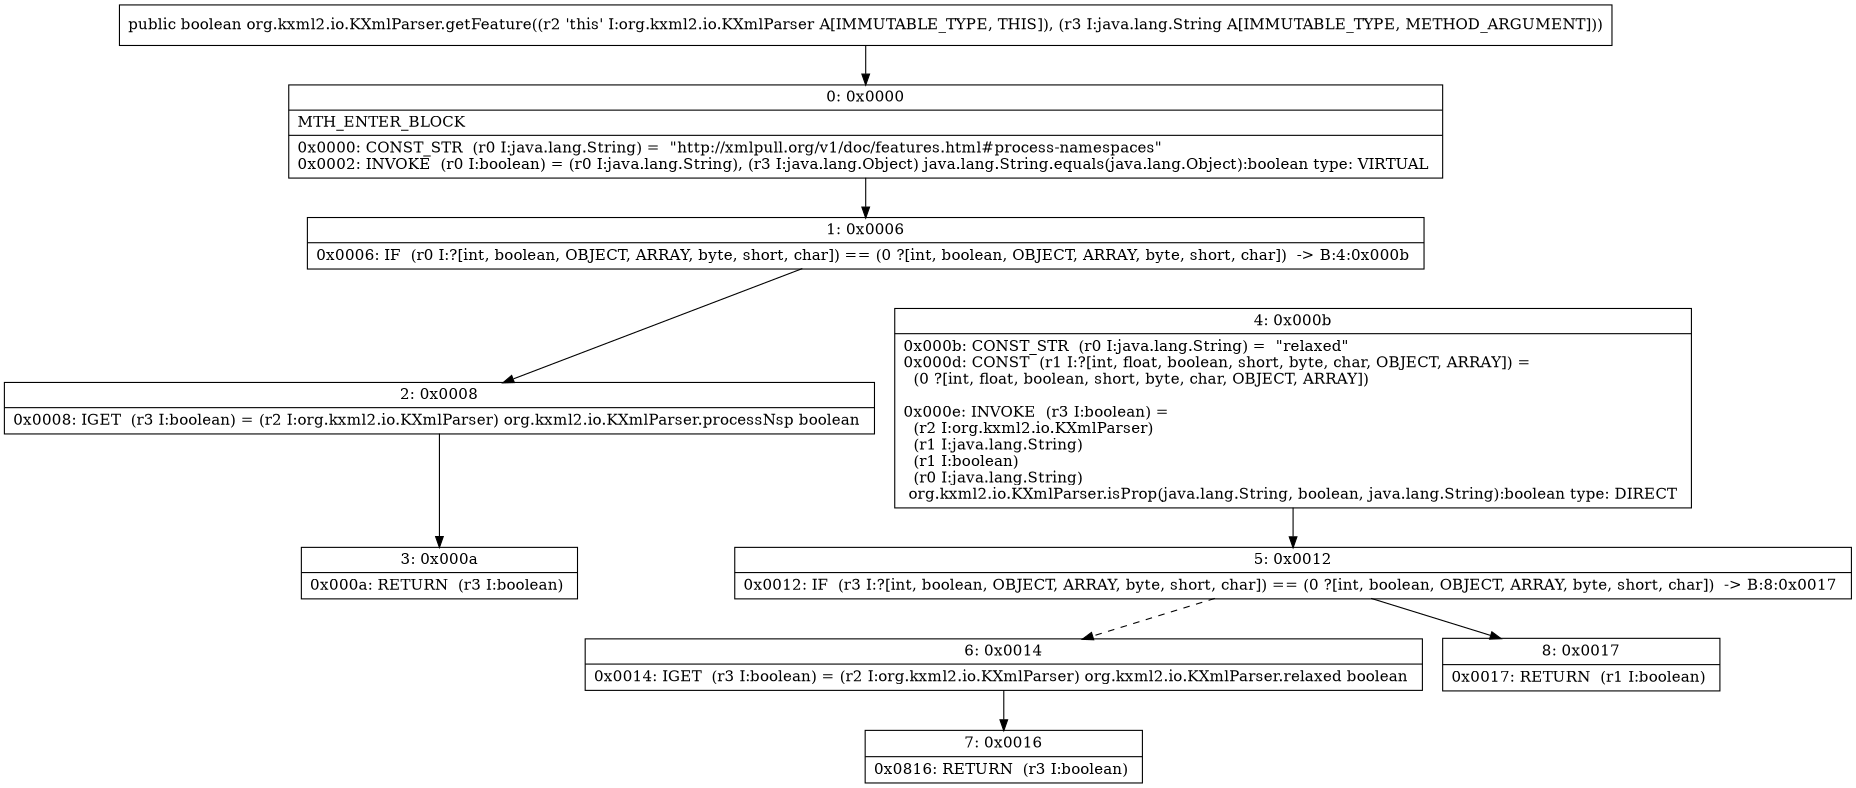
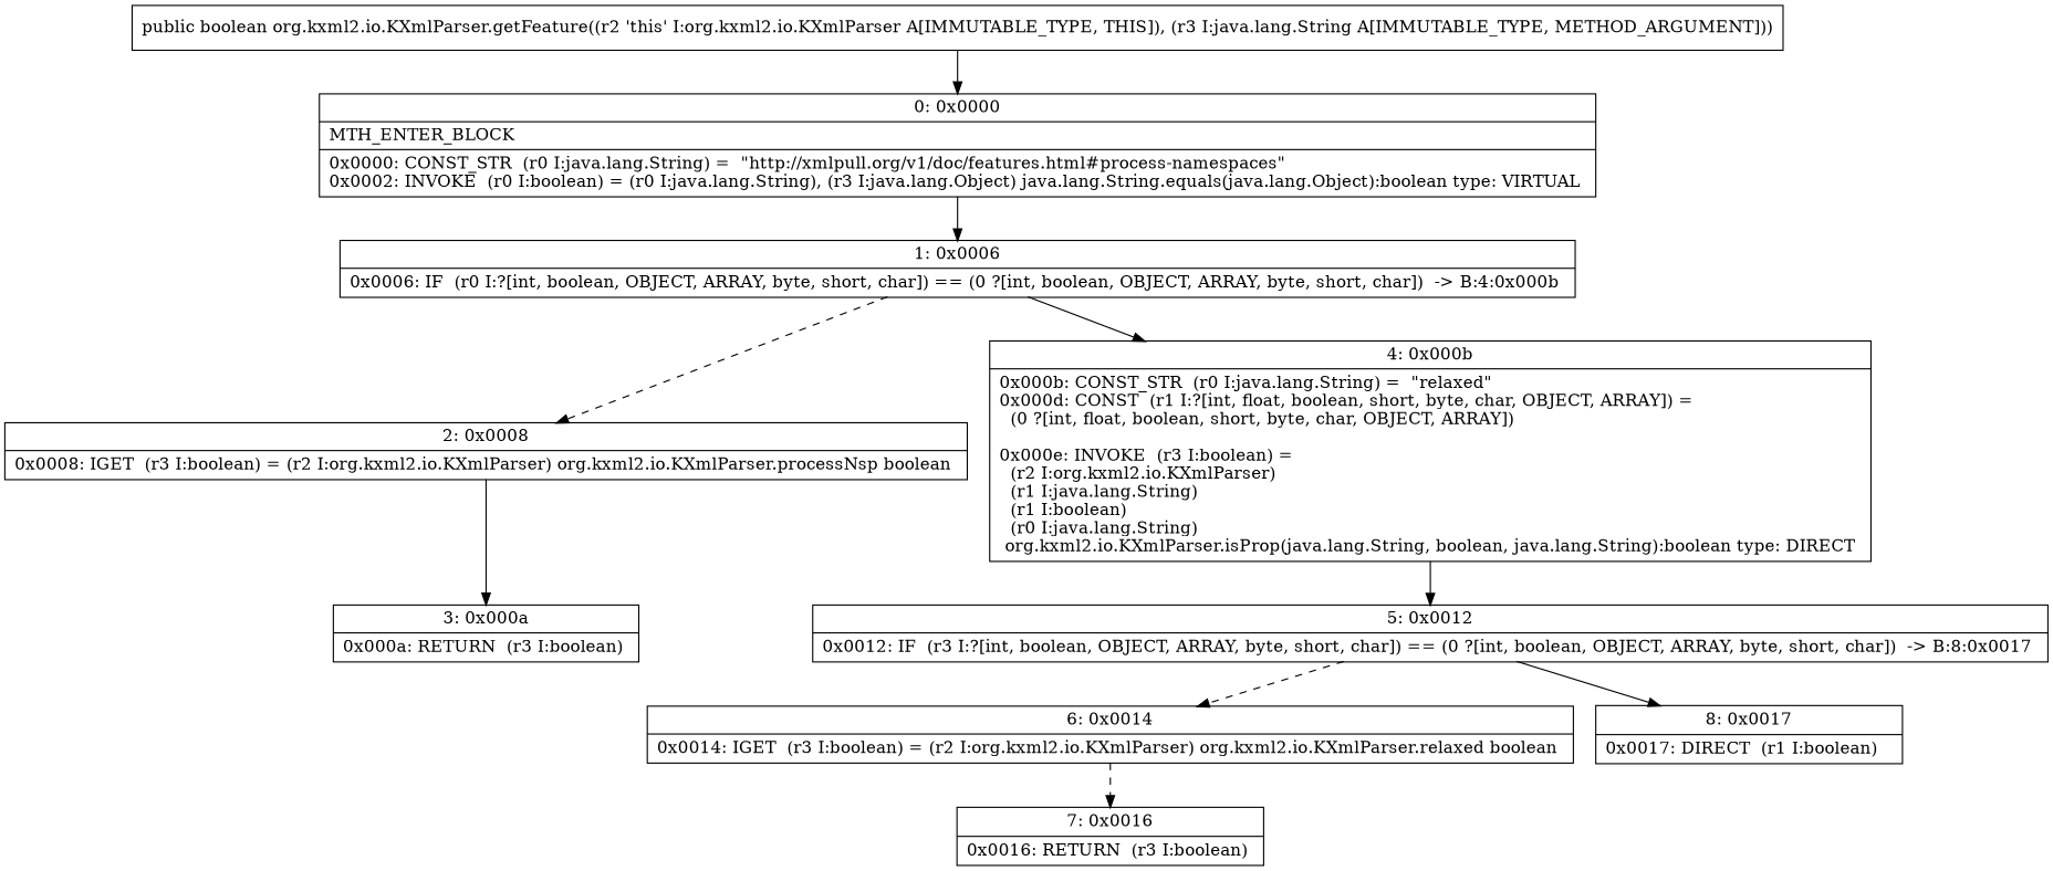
  digraph {
    node [shape=record]
    n1 [label="{0\:\ 0x0000|MTH_ENTER_BLOCK\l|0x0000: CONST_STR  (r0 I:java.lang.String) =  \"http:\/\/xmlpull.org\/v1\/doc\/features.html#process\-namespaces\" \l0x0002: INVOKE  (r0 I:boolean) = (r0 I:java.lang.String), (r3 I:java.lang.Object) java.lang.String.equals(java.lang.Object):boolean type: VIRTUAL \l}"]
    n2 [label="{1\:\ 0x0006|0x0006: IF  (r0 I:?[int, boolean, OBJECT, ARRAY, byte, short, char]) == (0 ?[int, boolean, OBJECT, ARRAY, byte, short, char])  \-\> B:4:0x000b \l}"]
    n3 [label="{2\:\ 0x0008|0x0008: IGET  (r3 I:boolean) = (r2 I:org.kxml2.io.KXmlParser) org.kxml2.io.KXmlParser.processNsp boolean \l}"]
    n4 [label="{4\:\ 0x000b|0x000b: CONST_STR  (r0 I:java.lang.String) =  \"relaxed\" \l0x000d: CONST  (r1 I:?[int, float, boolean, short, byte, char, OBJECT, ARRAY]) = \l  (0 ?[int, float, boolean, short, byte, char, OBJECT, ARRAY])\l \l0x000e: INVOKE  (r3 I:boolean) = \l  (r2 I:org.kxml2.io.KXmlParser)\l  (r1 I:java.lang.String)\l  (r1 I:boolean)\l  (r0 I:java.lang.String)\l org.kxml2.io.KXmlParser.isProp(java.lang.String, boolean, java.lang.String):boolean type: DIRECT \l}"]
    n5 [label="{3\:\ 0x000a|0x000a: RETURN  (r3 I:boolean) \l}"]
    n6 [label="{5\:\ 0x0012|0x0012: IF  (r3 I:?[int, boolean, OBJECT, ARRAY, byte, short, char]) == (0 ?[int, boolean, OBJECT, ARRAY, byte, short, char])  \-\> B:8:0x0017 \l}"]
    n7 [label="{6\:\ 0x0014|0x0014: IGET  (r3 I:boolean) = (r2 I:org.kxml2.io.KXmlParser) org.kxml2.io.KXmlParser.relaxed boolean \l}"]
-   n8 [label="{8\:\ 0x0017|0x0017: RETURN  (r1 I:boolean) \l}"]
-   n9 [label="{7\:\ 0x0016|0x0816: RETURN  (r3 I:boolean) \l}"]
+   n8 [label="{8\:\ 0x0017|0x0017: DIRECT  (r1 I:boolean) \l}"]
+   n9 [label="{7\:\ 0x0016|0x0016: RETURN  (r3 I:boolean) \l}"]
    n10 [label="{public boolean org.kxml2.io.KXmlParser.getFeature((r2 'this' I:org.kxml2.io.KXmlParser A[IMMUTABLE_TYPE, THIS]), (r3 I:java.lang.String A[IMMUTABLE_TYPE, METHOD_ARGUMENT])) }"]
    n1 -> n2
-   n2 -> n3 [style=solid]
+   n2 -> n3 [style=dashed]
+   n2 -> n4
    n3 -> n5
    n4 -> n6
    n6 -> n7 [style=dashed]
    n6 -> n8
-   n7 -> n9
+   n7 -> n9 [style=dashed]
    n10 -> n1
  }
